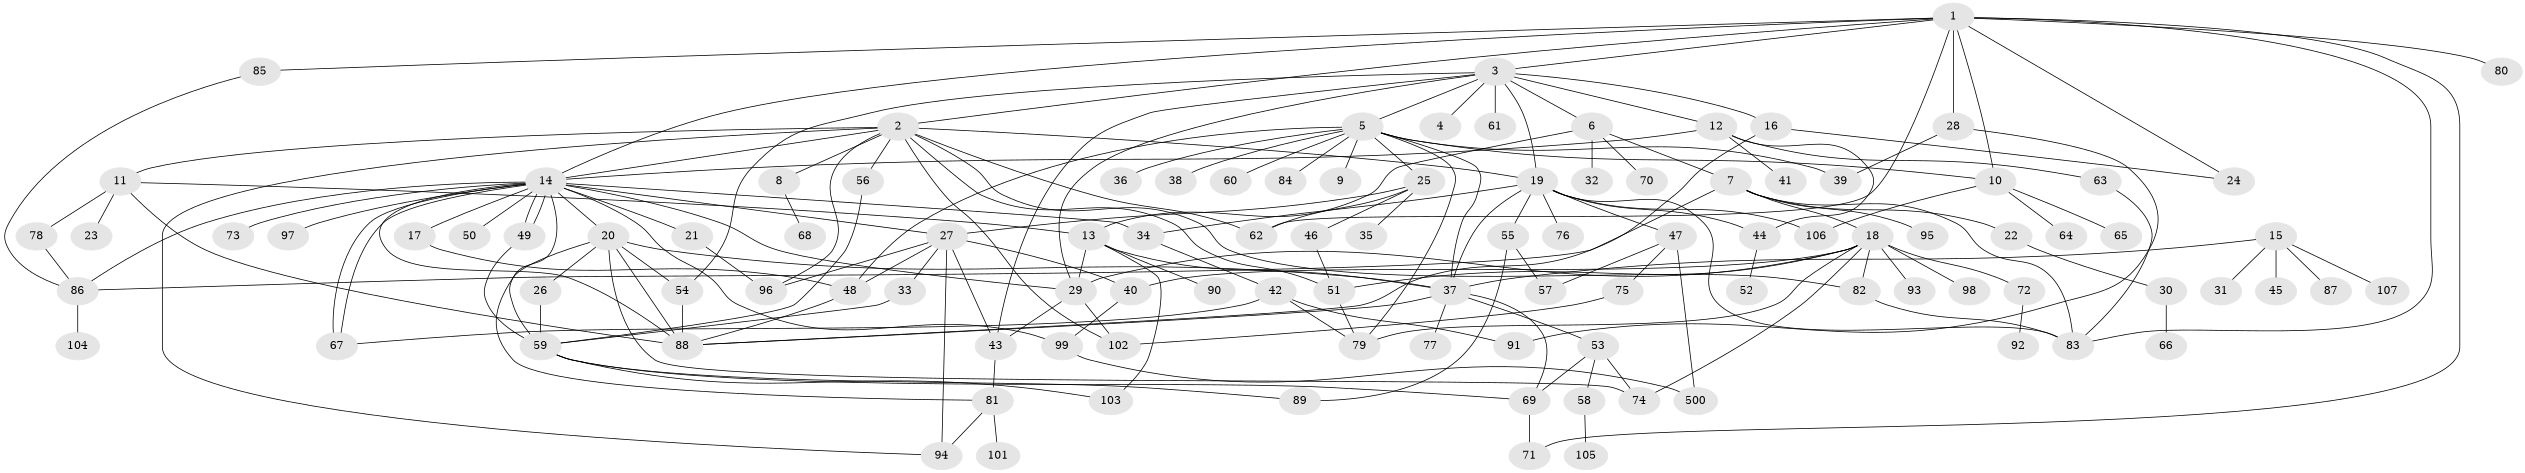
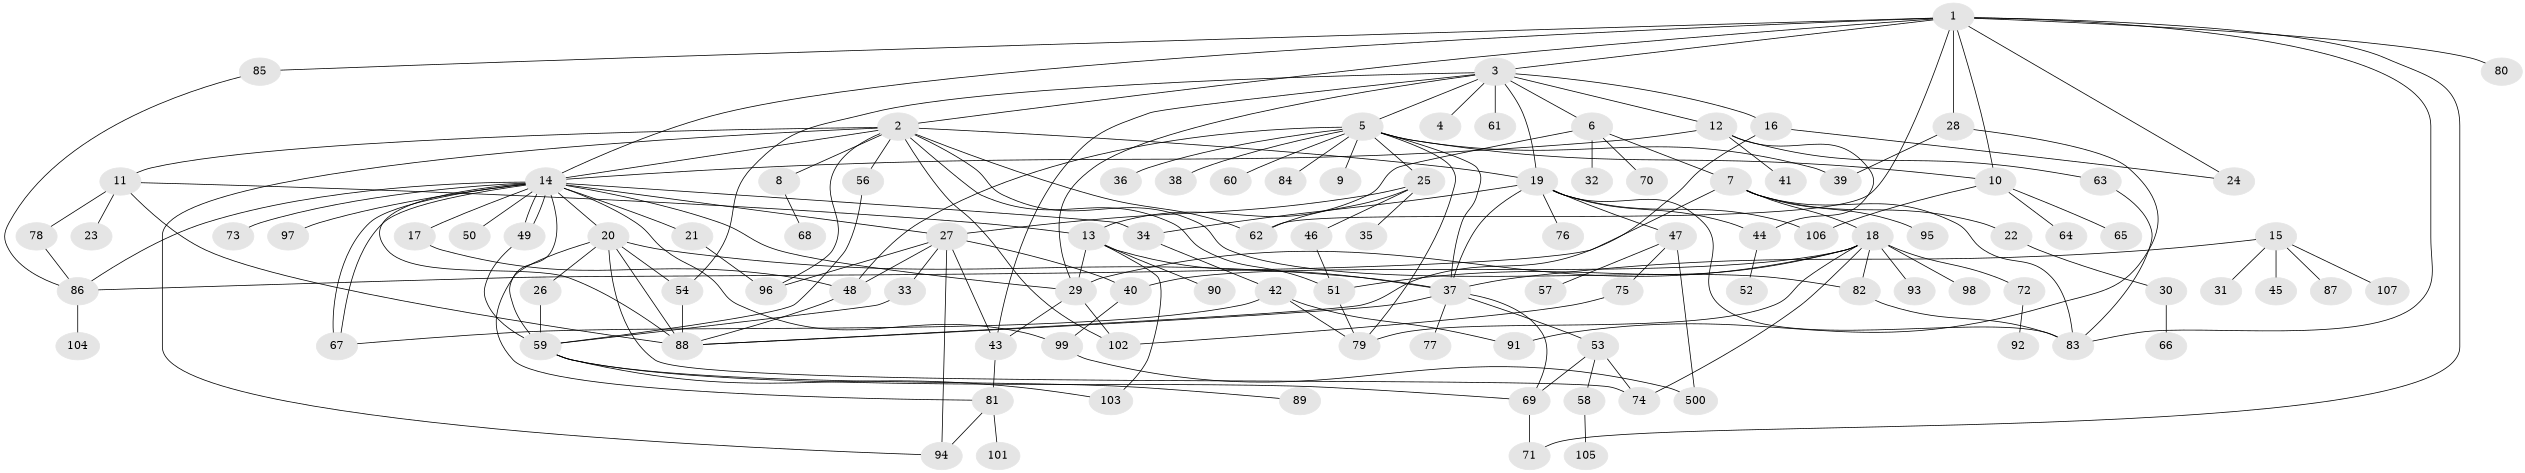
  graph {
    node [color=gray90 style=filled]
    1
    2
    3
    10
    14
    24
    28
    62
    71
    80
    83
    85
    8
    11
    19
    51
    56
    82
    94
    96
    102
    4
    5
    6
    12
    16
    29
    43
    54
    61
    64
    65
    106
    86
    88
    17
    20
    21
    27
    34
    49
    50
    59
    67
    73
    97
    99
    39
    91
    68
    13
    23
    78
    37
    44
    47
-   55
    76
    79
    9
    25
    36
    38
    48
    60
    84
    7
    32
    70
    41
    63
    81
    35
    46
    53
    69
    77
    18
    22
    95
    90
    103
    40
    72
    74
    93
    98
    30
    104
    15
    31
    45
    87
    107
    52
    26
    33
    42
    89
    n100 [label=500]
    92
    57
    75
    101
    66
    58
    105
    1 -- 2
    1 -- 3
    1 -- 10
    1 -- 14
    1 -- 24
    1 -- 28
    1 -- 62
    1 -- 71
    1 -- 80
    1 -- 83
    1 -- 85
    2 -- 14
    2 -- 62
    2 -- 8
    2 -- 11
    2 -- 19
    2 -- 51
    2 -- 56
    2 -- 82
    2 -- 94
    2 -- 96
    2 -- 102
    3 -- 19
    3 -- 4
    3 -- 5
    3 -- 6
    3 -- 12
    3 -- 16
    3 -- 29
    3 -- 43
    3 -- 54
    3 -- 61
    10 -- 64
    10 -- 65
    10 -- 106
    14 -- 29
    14 -- 86
    14 -- 88
    14 -- 17
    14 -- 20
    14 -- 21
    14 -- 27
    14 -- 34
    14 -- 49
    14 -- 49
    14 -- 50
    14 -- 59
    14 -- 67
    14 -- 67
    14 -- 73
    14 -- 97
    14 -- 99
    28 -- 39
    28 -- 91
    85 -- 86
    8 -- 68
    11 -- 88
    11 -- 13
    11 -- 23
    11 -- 78
    19 -- 83
    19 -- 106
    19 -- 34
    19 -- 37
    19 -- 44
    19 -- 47
-   19 -- 55
    19 -- 76
    51 -- 79
    56 -- 59
    82 -- 83
    5 -- 10
    5 -- 39
    5 -- 37
    5 -- 79
    5 -- 9
    5 -- 25
    5 -- 36
    5 -- 38
    5 -- 48
    5 -- 60
    5 -- 84
    6 -- 13
    6 -- 7
    6 -- 32
    6 -- 70
    12 -- 14
    12 -- 44
    12 -- 41
    12 -- 63
    16 -- 24
    16 -- 88
    29 -- 102
    29 -- 43
    43 -- 81
    54 -- 88
    86 -- 104
    17 -- 48
    20 -- 54
    20 -- 88
    20 -- 37
    20 -- 81
    20 -- 74
    20 -- 26
    21 -- 96
    27 -- 94
    27 -- 96
    27 -- 43
    27 -- 48
    27 -- 40
    27 -- 33
    34 -- 42
    49 -- 59
    59 -- 69
    59 -- 103
    59 -- 89
    99 -- n100
    13 -- 29
    13 -- 37
    13 -- 90
    13 -- 103
    78 -- 86
    37 -- 88
    37 -- 53
    37 -- 69
    37 -- 77
    44 -- 52
    47 -- n100
    47 -- 57
    47 -- 75
-   55 -- 89
-   55 -- 57
    25 -- 62
    25 -- 27
    25 -- 35
    25 -- 46
    48 -- 88
    7 -- 83
    7 -- 86
    7 -- 18
    7 -- 22
    7 -- 95
    63 -- 83
    81 -- 94
    81 -- 101
    46 -- 51
    53 -- 69
    53 -- 74
    53 -- 58
    69 -- 71
    18 -- 51
    18 -- 82
    18 -- 29
    18 -- 79
    18 -- 40
    18 -- 72
    18 -- 74
    18 -- 93
    18 -- 98
    22 -- 30
    40 -- 99
    72 -- 92
    30 -- 66
    15 -- 37
    15 -- 31
    15 -- 45
    15 -- 87
    15 -- 107
    26 -- 59
    33 -- 59
    42 -- 67
    42 -- 91
    42 -- 79
    75 -- 102
    58 -- 105
  }
